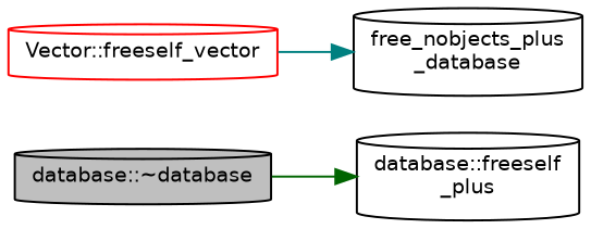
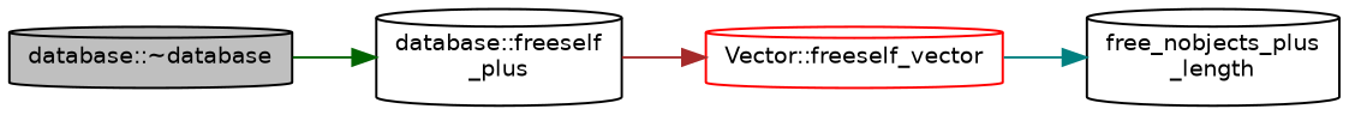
  digraph {
    rankdir=LR
    node [color=black fillcolor=white fontname=Helvetica fontsize=10 shape=cylinder style=filled]
    edge [fontname=Helvetica fontsize=10 labelfontname=Helvetica labelfontsize=10 style=solid]
    n1 [fillcolor=grey75 fontcolor=black height=0.2 label="database::~database" width=0.4]
    n2 [height=0.2 label="database::freeself\l_plus" width=0.4]
    n3 [color=red height=0.2 label="Vector::freeself_vector" width=0.4]
-   n4 [height=0.2 label="free_nobjects_plus\l_database" width=0.4]
+   n4 [height=0.2 label="free_nobjects_plus\l_length" width=0.4]
    n1 -> n2 [color=darkgreen]
+   n2 -> n3 [color=brown]
    n3 -> n4 [color=teal]
  }
